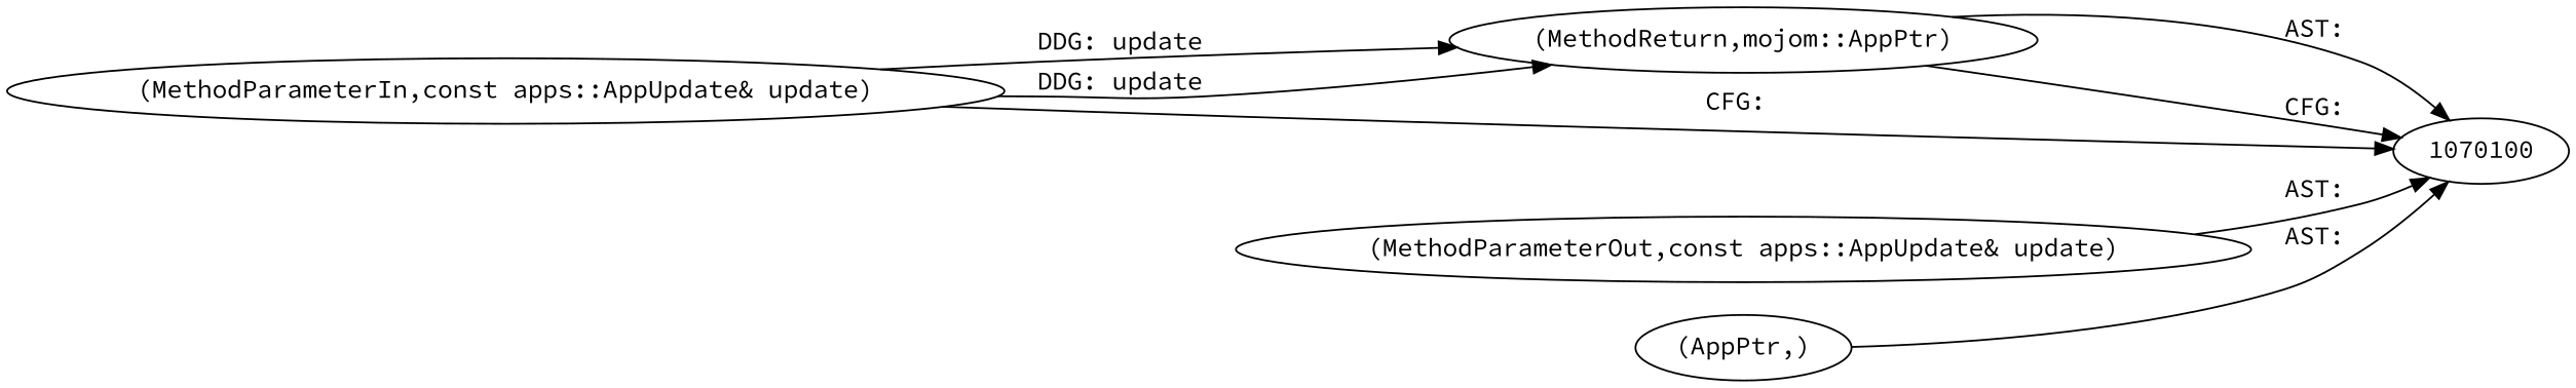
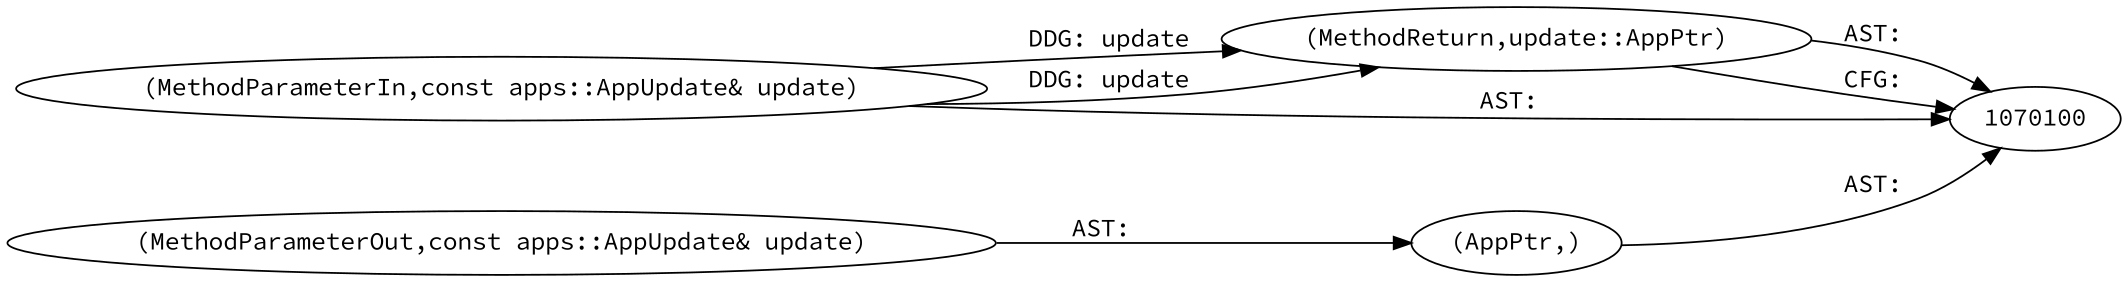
  digraph {
    fontname="Source Code Pro"
    rankdir=LR
    node [fontname="Source Code Pro"]
    edge [fontname="Source Code Pro"]
-   n1 [label="(MethodReturn,mojom::AppPtr)"]
+   n1 [label="(MethodReturn,update::AppPtr)"]
    n2 [label=1070100]
    n3 [label="(MethodParameterIn,const apps::AppUpdate& update)"]
    n4 [label="(MethodParameterOut,const apps::AppUpdate& update)"]
    n5 [label="(AppPtr,)"]
    n1 -> n2 [label="AST: "]
    n1 -> n2 [label="CFG: "]
    n3 -> n1 [label="DDG: update"]
    n3 -> n1 [label="DDG: update"]
-   n3 -> n2 [label="CFG: "]
-   n4 -> n2 [label="AST: "]
+   n3 -> n2 [label="AST: "]
+   n4 -> n5 [label="AST: "]
    n5 -> n2 [label="AST: "]
  }
